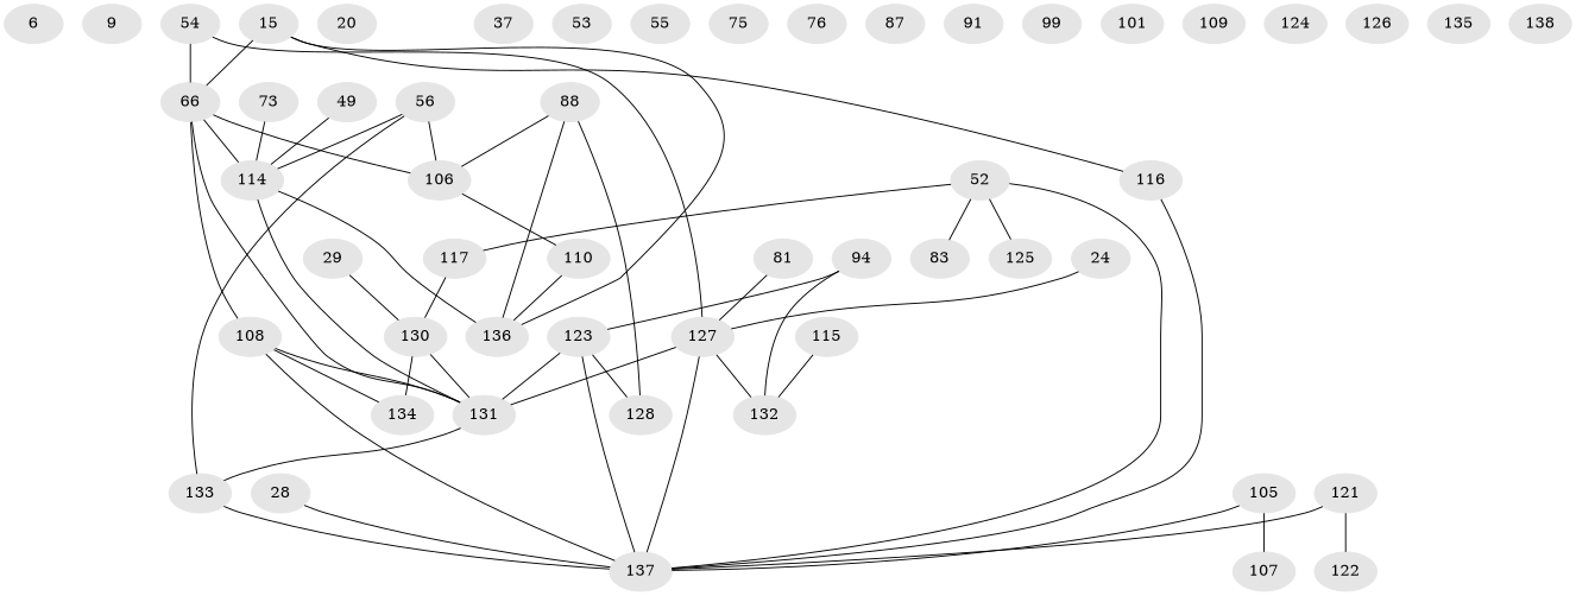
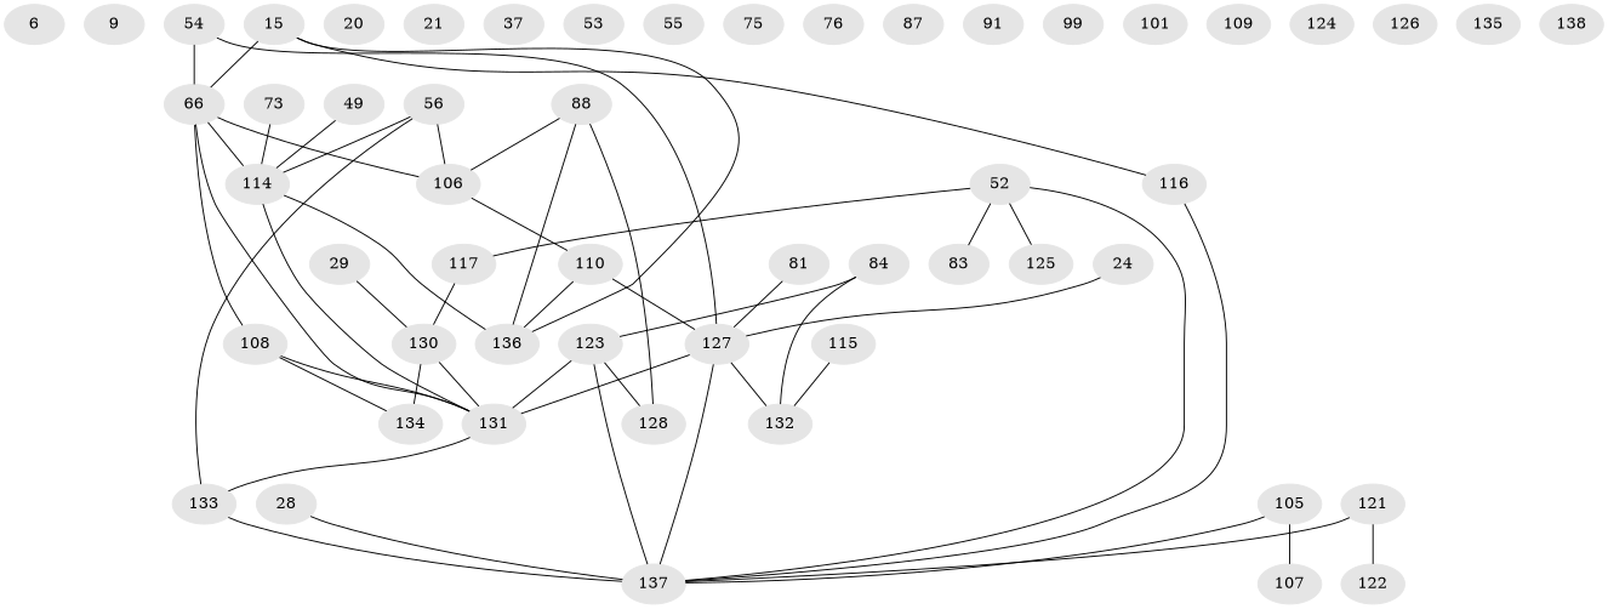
  graph {
    node [color=gray90 style=filled]
    6
    9
    15 [super="+3"]
    66 [super="+60"]
    136 [super="+61+129+55"]
    116
    114 [super="+82"]
    106 [super="+47"]
    108 [super="+2+36"]
    131 [super="+111+38+97+77"]
    20
+   21
    127 [super="+19+39+51+113"]
    137 [super="+45+70+86+31"]
    132 [super="+120"]
    24
    28
    130 [super="+119+94"]
    134 [super="+41+102"]
    29
    37
    49
    52 [super="+33"]
    83
    117 [super="+50+72"]
    125
    123 [super="+90+112+69+118"]
-   84 [label=94]
+   84
    53
    54 [super="+12"]
    110 [super="+14+96"]
    56
    133 [super="+44"]
    n34 [label=55 super="+8"]
    73
    75 [super="+68"]
    76
    81
    128 [super="+63"]
    87
    88
    91 [super="+85"]
    99
    101
    105 [super="+1"]
    107
    109
    115
    121 [super="+95"]
    122 [super="+34"]
    124
    126
    135
    138
    15 -- 66 [weight=3]
    15 -- 136
    15 -- 116
    66 -- 114
    66 -- 106
    66 -- 108
    66 -- 131
    116 -- 137
    114 -- 136
    114 -- 131
    106 -- 110
    108 -- 131 [weight=2]
-   108 -- 137 [weight=2]
    108 -- 134
    131 -- 133
    127 -- 131 [weight=3]
    127 -- 137 [weight=2]
    127 -- 132 [weight=2]
    24 -- 127
    28 -- 137
    130 -- 131
    130 -- 134
    29 -- 130
    49 -- 114
    52 -- 137
    52 -- 83
    52 -- 117
    52 -- 125
    117 -- 130
    123 -- 131
    123 -- 137
    123 -- 128
    84 -- 132
    84 -- 123
    54 -- 66
    54 -- 127
    110 -- 136
+   110 -- 127 [weight=3]
    56 -- 114
    56 -- 106
    56 -- 133 [weight=2]
    133 -- 137 [weight=2]
    73 -- 114
    81 -- 127
    88 -- 136
    88 -- 106
    88 -- 128 [weight=2]
    105 -- 137
    105 -- 107
    115 -- 132
    121 -- 137
    121 -- 122
  }
